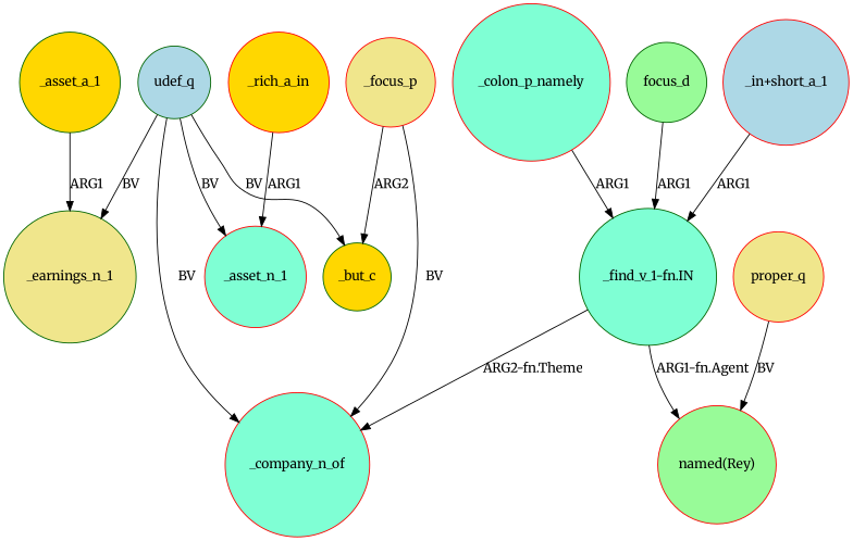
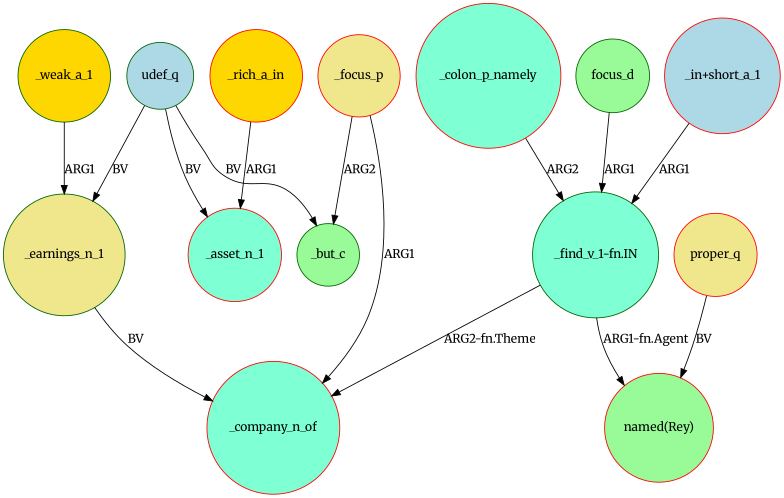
  digraph {
    fontname=Merriweather
    node [color=red fillcolor=aquamarine fontname=Merriweather shape=circle style=filled]
    edge [fontname=Merriweather]
    _rich_a_in [fillcolor=gold]
    _asset_n_1
    "_in+short_a_1" [fillcolor=lightblue]
    "_find_v_1-fn.IN" [color=darkgreen]
    "named(Rey)" [fillcolor=palegreen]
    _company_n_of
-   _weak_a_1 [color=darkgreen fillcolor=gold label=_asset_a_1]
+   _weak_a_1 [color=darkgreen fillcolor=gold]
    _earnings_n_1 [color=darkgreen fillcolor=khaki]
    _colon_p_namely
    udef_q [color=darkgreen fillcolor=lightblue]
-   _but_c [color=darkgreen fillcolor=gold]
+   _but_c [color=darkgreen fillcolor=palegreen]
    n12 [fillcolor=khaki label=_focus_p]
    focus_d [color=darkgreen fillcolor=palegreen]
    proper_q [fillcolor=khaki]
    _rich_a_in -> _asset_n_1 [label=ARG1]
    "_in+short_a_1" -> "_find_v_1-fn.IN" [label=ARG1]
    "_find_v_1-fn.IN" -> "named(Rey)" [label="ARG1-fn.Agent"]
    "_find_v_1-fn.IN" -> _company_n_of [label="ARG2-fn.Theme"]
    _weak_a_1 -> _earnings_n_1 [label=ARG1]
-   _colon_p_namely -> "_find_v_1-fn.IN" [label=ARG1]
+   _colon_p_namely -> "_find_v_1-fn.IN" [label=ARG2]
    udef_q -> _asset_n_1 [label=BV]
-   udef_q -> _company_n_of [label=BV]
+   _earnings_n_1 -> _company_n_of [label=BV]
    udef_q -> _earnings_n_1 [label=BV]
    udef_q -> _but_c [label=BV]
-   n12 -> _company_n_of [label=BV]
+   n12 -> _company_n_of [label=ARG1]
    n12 -> _but_c [label=ARG2]
    focus_d -> "_find_v_1-fn.IN" [label=ARG1]
    proper_q -> "named(Rey)" [label=BV]
  }
